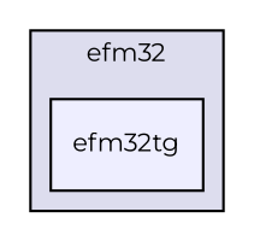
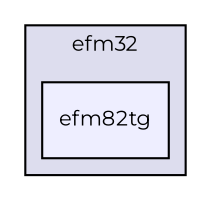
  digraph {
    compound=true
    fontname=Montserrat
-   n1 [fillcolor="#eeeeff" fontname=Montserrat fontsize=10 label=efm32tg pencolor=black shape=box style=filled]
+   n1 [fillcolor="#eeeeff" fontname=Montserrat fontsize=10 label=efm82tg pencolor=black shape=box style=filled]
    subgraph cluster_1 {
      bgcolor="#ddddee"
      fontsize=10
      label=efm32
      pencolor=black
      n1
    }
  }
